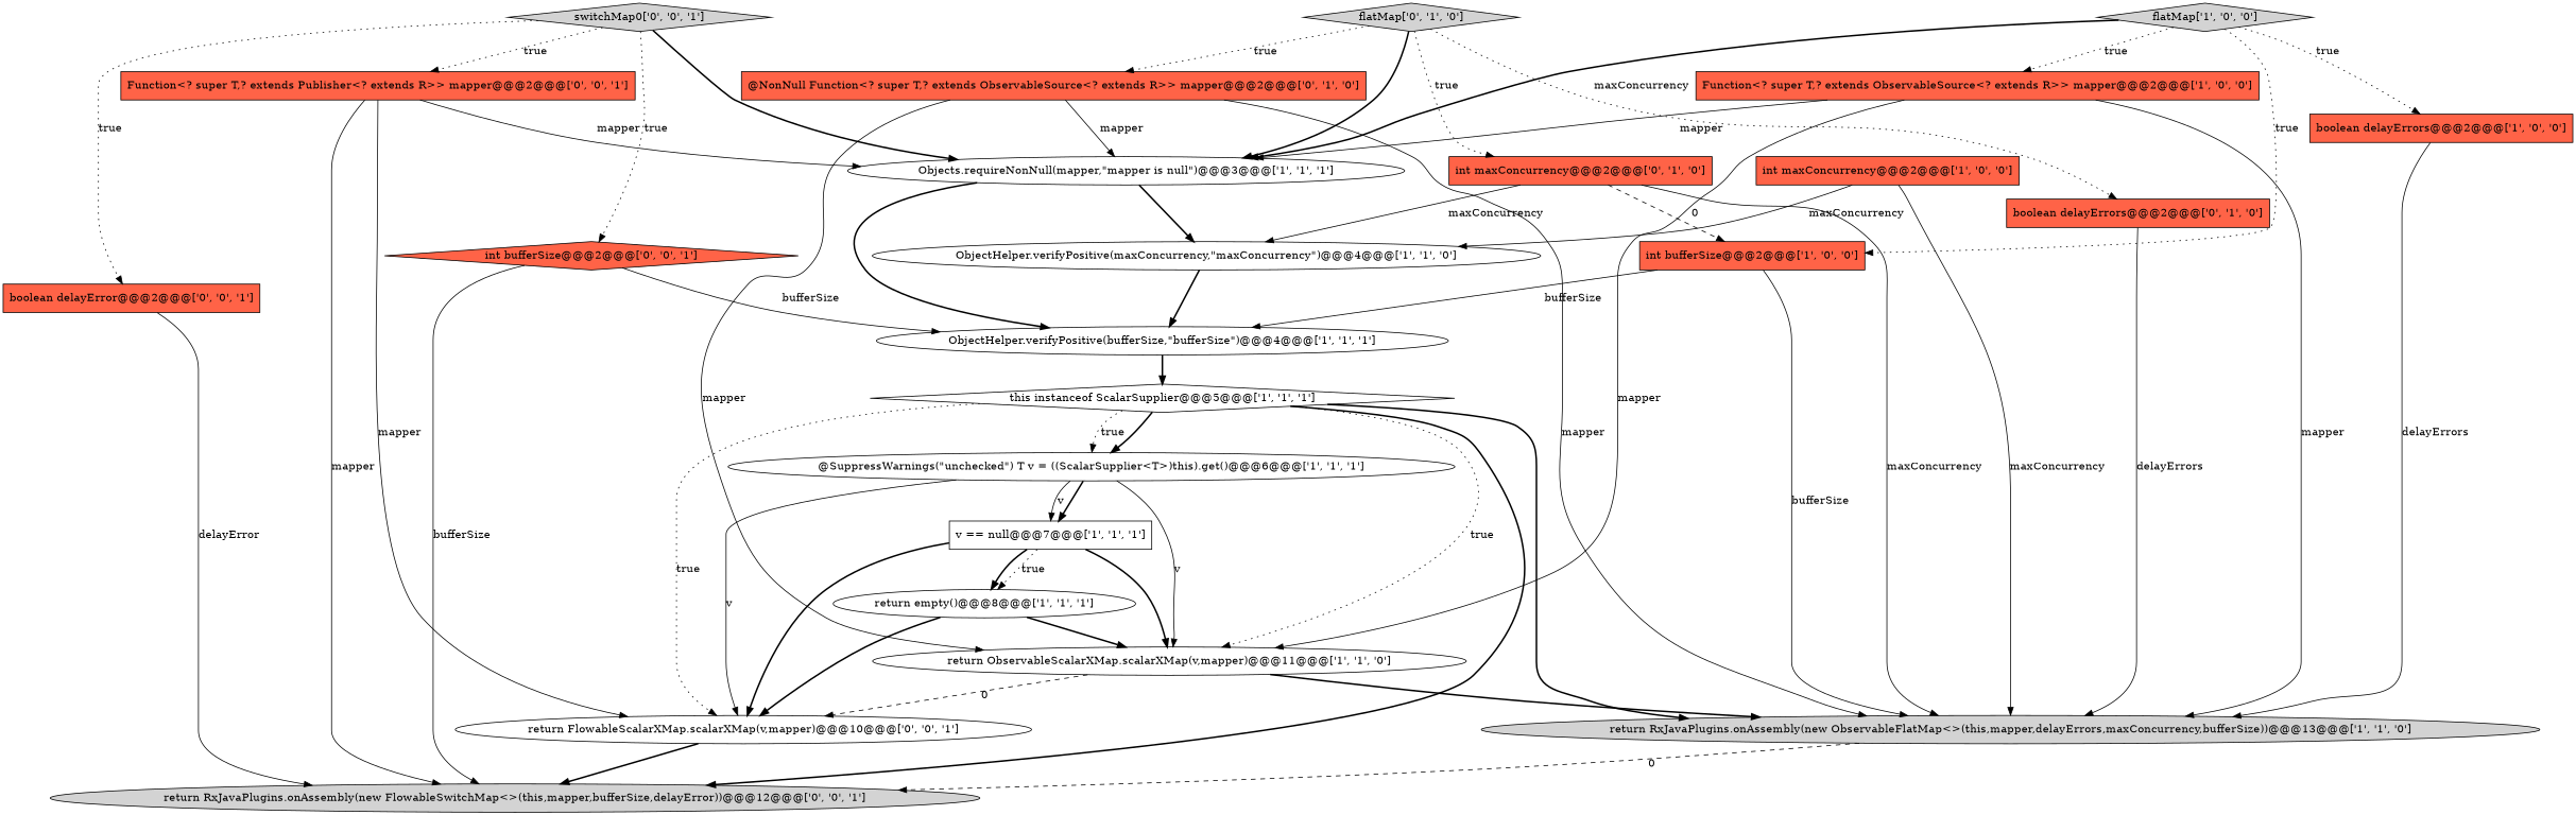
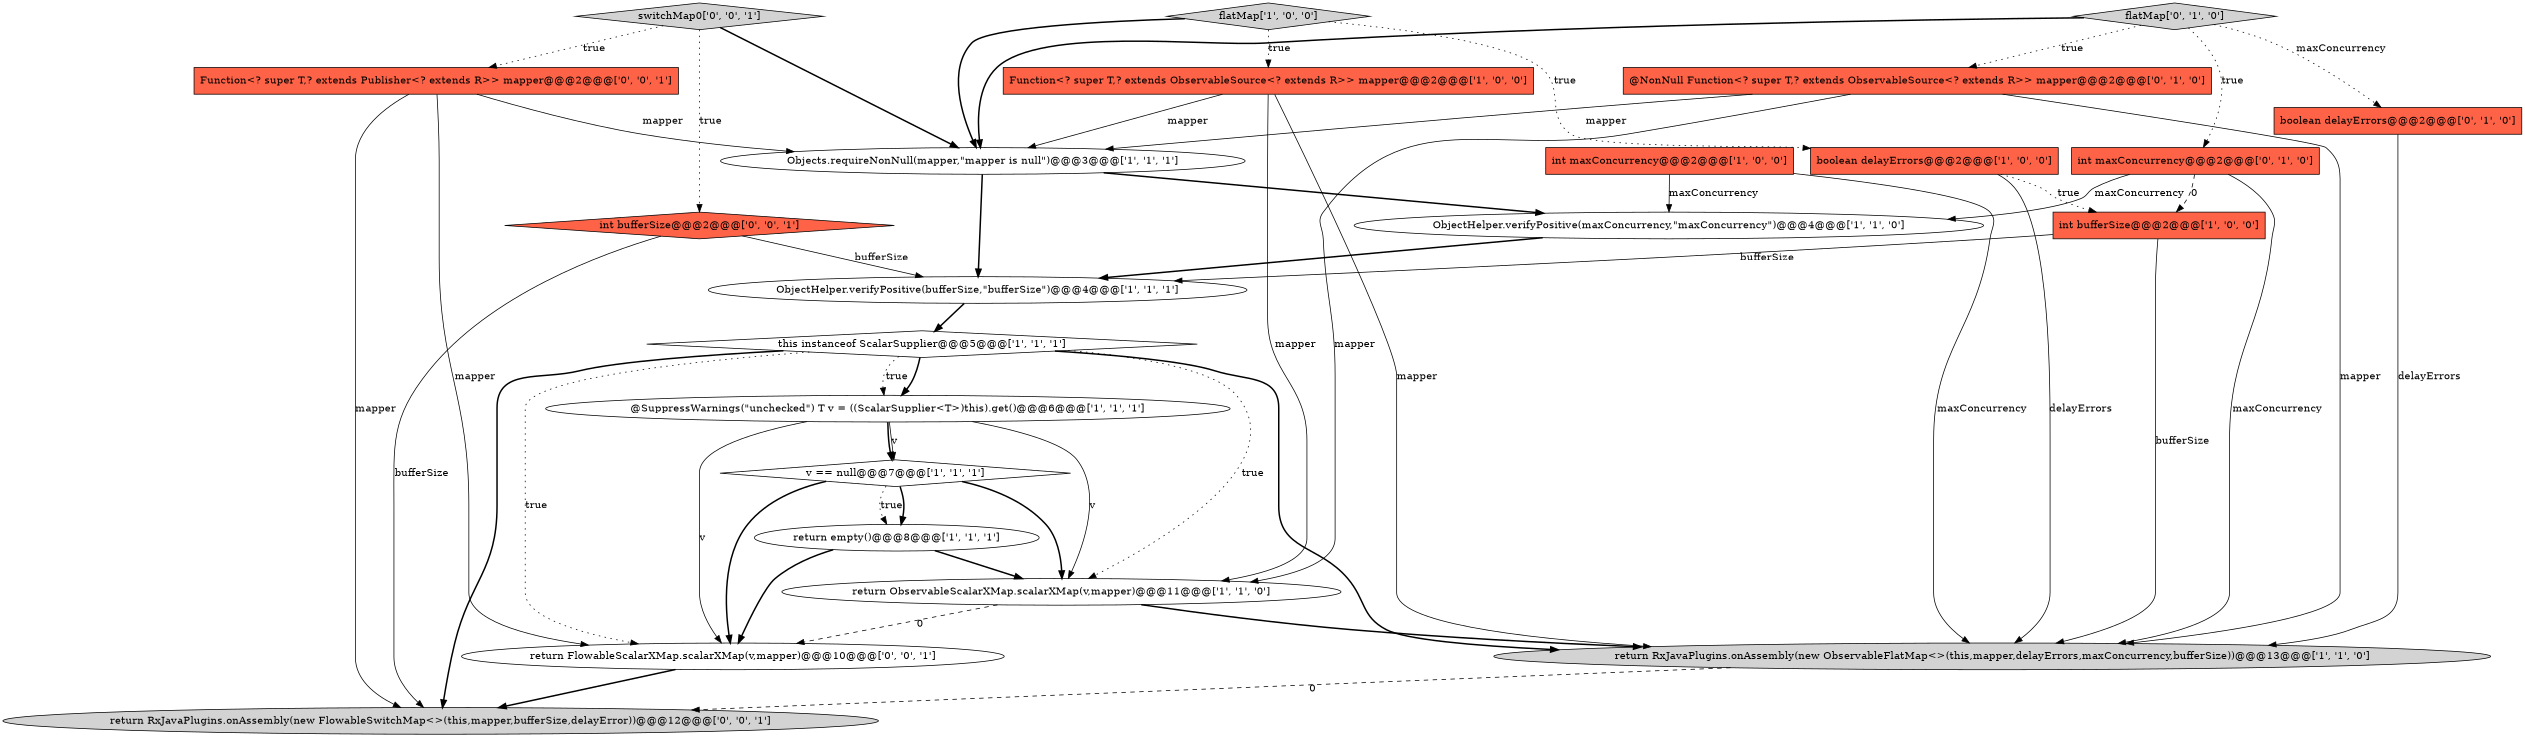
  digraph {
    node [fillcolor=tomato shape=ellipse style=filled]
    edge [style=solid]
    n1 [fillcolor=white label="@SuppressWarnings(\"unchecked\") T v = ((ScalarSupplier<T>)this).get()@@@6@@@['1', '1', '1']"]
    n2 [fillcolor=white label="return FlowableScalarXMap.scalarXMap(v,mapper)@@@10@@@['0', '0', '1']"]
    n3 [fillcolor=white label="return ObservableScalarXMap.scalarXMap(v,mapper)@@@11@@@['1', '1', '0']"]
-   n4 [fillcolor=white label="v == null@@@7@@@['1', '1', '1']" shape=box]
+   n4 [fillcolor=white label="v == null@@@7@@@['1', '1', '1']" shape=diamond]
    n5 [fillcolor=lightgray label="return RxJavaPlugins.onAssembly(new FlowableSwitchMap<>(this,mapper,bufferSize,delayError))@@@12@@@['0', '0', '1']"]
    n6 [fillcolor=lightgray label="return RxJavaPlugins.onAssembly(new ObservableFlatMap<>(this,mapper,delayErrors,maxConcurrency,bufferSize))@@@13@@@['1', '1', '0']"]
    n7 [fillcolor=white label="return empty()@@@8@@@['1', '1', '1']"]
    n8 [fillcolor=white label="ObjectHelper.verifyPositive(bufferSize,\"bufferSize\")@@@4@@@['1', '1', '1']"]
    n9 [fillcolor=white label="this instanceof ScalarSupplier@@@5@@@['1', '1', '1']" shape=diamond]
    n10 [label="boolean delayErrors@@@2@@@['1', '0', '0']" shape=box]
    n11 [label="int bufferSize@@@2@@@['0', '0', '1']" shape=diamond]
    n12 [fillcolor=white label="ObjectHelper.verifyPositive(maxConcurrency,\"maxConcurrency\")@@@4@@@['1', '1', '0']"]
    n13 [label="@NonNull Function<? super T,? extends ObservableSource<? extends R>> mapper@@@2@@@['0', '1', '0']" shape=box]
    n14 [fillcolor=white label="Objects.requireNonNull(mapper,\"mapper is null\")@@@3@@@['1', '1', '1']"]
    n15 [label="int maxConcurrency@@@2@@@['0', '1', '0']" shape=box]
    n16 [label="int bufferSize@@@2@@@['1', '0', '0']" shape=box]
    n17 [fillcolor=lightgray label="flatMap['0', '1', '0']" shape=diamond]
    n18 [label="boolean delayErrors@@@2@@@['0', '1', '0']" shape=box]
    n19 [fillcolor=lightgray label="flatMap['1', '0', '0']" shape=diamond]
    n20 [label="Function<? super T,? extends ObservableSource<? extends R>> mapper@@@2@@@['1', '0', '0']" shape=box]
    n21 [label="int maxConcurrency@@@2@@@['1', '0', '0']" shape=box]
    n22 [fillcolor=lightgray label="switchMap0['0', '0', '1']" shape=diamond]
-   n23 [label="boolean delayError@@@2@@@['0', '0', '1']" shape=box]
    n24 [label="Function<? super T,? extends Publisher<? extends R>> mapper@@@2@@@['0', '0', '1']" shape=box]
    n1 -> n2 [label=v]
    n1 -> n3 [label=v]
    n1 -> n4 [style=bold]
    n1 -> n4 [label=v]
    n2 -> n5 [style=bold]
    n3 -> n2 [label=0 style=dashed]
    n3 -> n6 [style=bold]
    n4 -> n2 [style=bold]
    n4 -> n3 [style=bold]
    n4 -> n7 [label=true style=dotted]
    n4 -> n7 [style=bold]
    n6 -> n5 [label=0 style=dashed]
    n7 -> n2 [style=bold]
    n7 -> n3 [style=bold]
    n8 -> n9 [style=bold]
    n9 -> n1 [style=bold]
    n9 -> n1 [label=true style=dotted]
    n9 -> n2 [label=true style=dotted]
    n9 -> n3 [label=true style=dotted]
    n9 -> n5 [style=bold]
    n9 -> n6 [style=bold]
    n10 -> n6 [label=delayErrors]
    n11 -> n5 [label=bufferSize]
    n11 -> n8 [label=bufferSize]
    n12 -> n8 [style=bold]
    n13 -> n3 [label=mapper]
    n13 -> n6 [label=mapper]
    n13 -> n14 [label=mapper]
    n14 -> n8 [style=bold]
    n14 -> n12 [style=bold]
    n15 -> n6 [label=maxConcurrency]
    n15 -> n12 [label=maxConcurrency]
    n15 -> n16 [label=0 style=dashed]
    n16 -> n6 [label=bufferSize]
    n16 -> n8 [label=bufferSize]
    n17 -> n13 [label=true style=dotted]
    n17 -> n14 [style=bold]
    n17 -> n15 [label=true style=dotted]
    n17 -> n18 [label=maxConcurrency style=dotted]
    n18 -> n6 [label=delayErrors]
    n19 -> n10 [label=true style=dotted]
    n19 -> n14 [style=bold]
-   n19 -> n16 [label=true style=dotted]
+   n10 -> n16 [label=true style=dotted]
    n19 -> n20 [label=true style=dotted]
    n20 -> n3 [label=mapper]
    n20 -> n6 [label=mapper]
    n20 -> n14 [label=mapper]
    n21 -> n6 [label=maxConcurrency]
    n21 -> n12 [label=maxConcurrency]
    n22 -> n11 [label=true style=dotted]
    n22 -> n14 [style=bold]
-   n22 -> n23 [label=true style=dotted]
    n22 -> n24 [label=true style=dotted]
-   n23 -> n5 [label=delayError]
    n24 -> n2 [label=mapper]
    n24 -> n5 [label=mapper]
    n24 -> n14 [label=mapper]
  }
